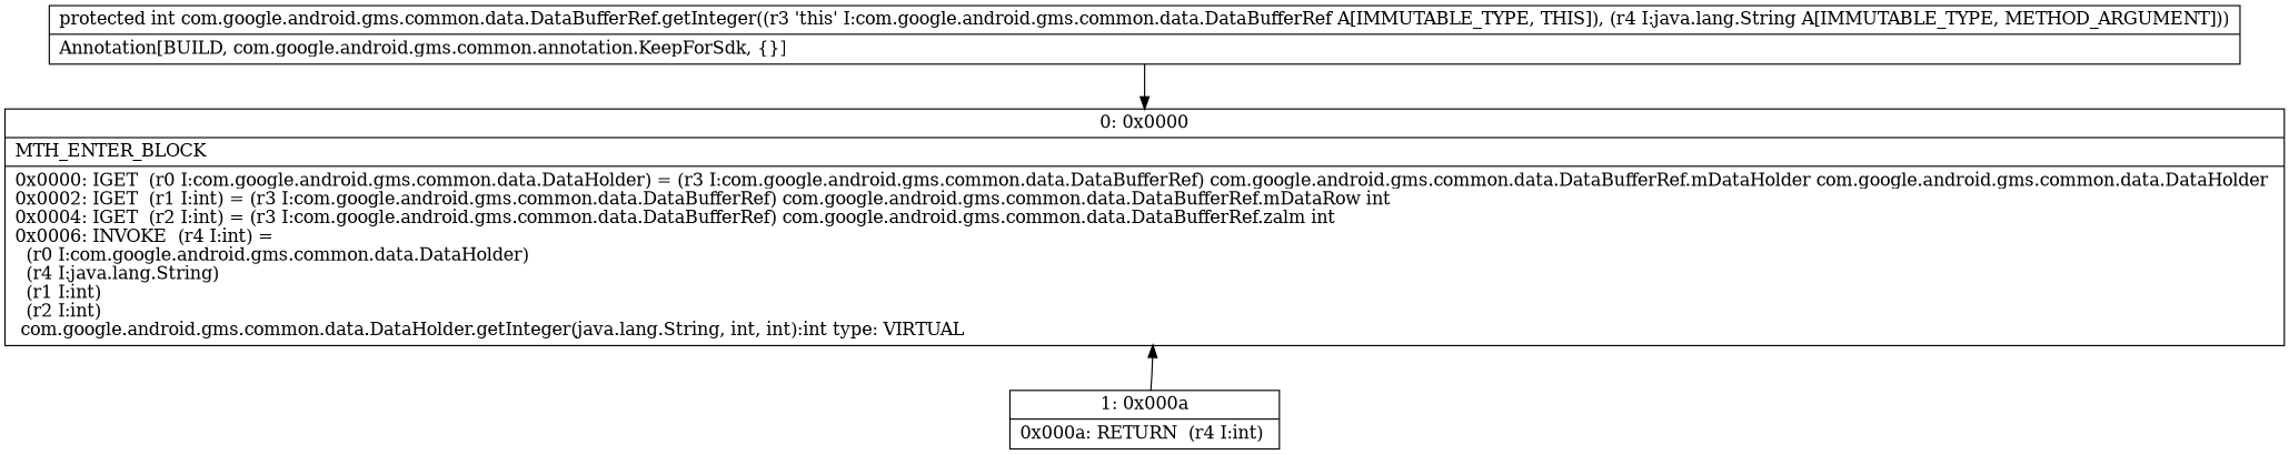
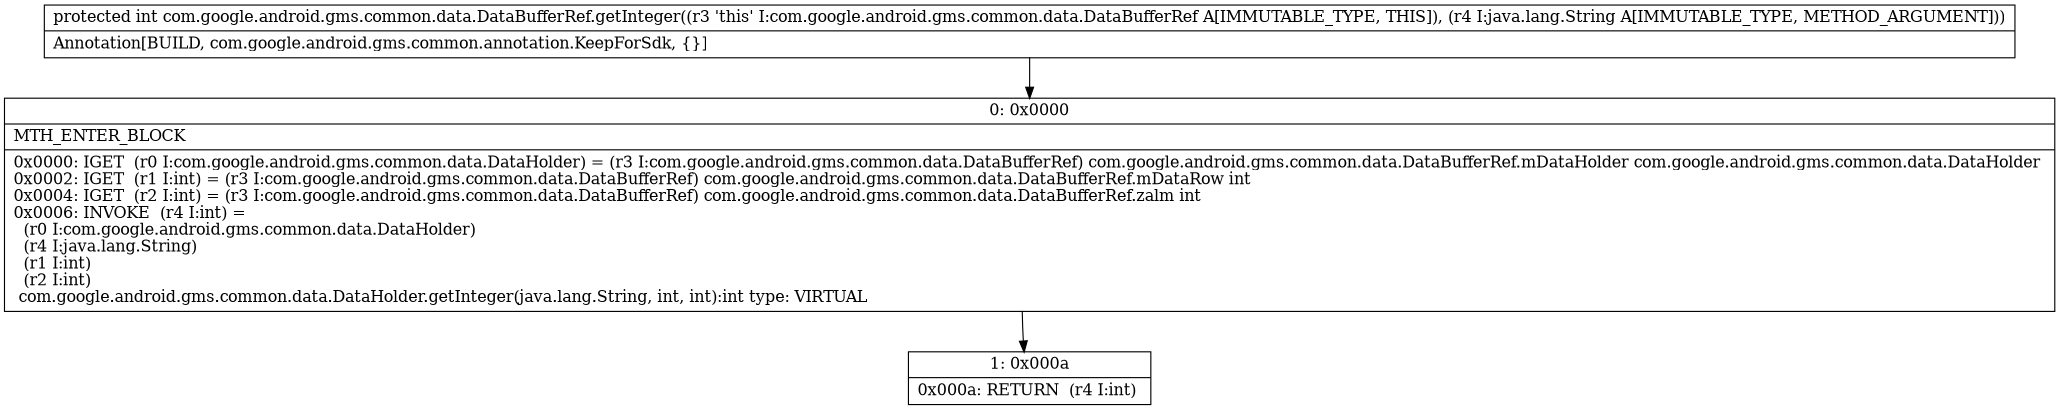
  digraph {
    node [shape=record]
    n1 [label="{0\:\ 0x0000|MTH_ENTER_BLOCK\l|0x0000: IGET  (r0 I:com.google.android.gms.common.data.DataHolder) = (r3 I:com.google.android.gms.common.data.DataBufferRef) com.google.android.gms.common.data.DataBufferRef.mDataHolder com.google.android.gms.common.data.DataHolder \l0x0002: IGET  (r1 I:int) = (r3 I:com.google.android.gms.common.data.DataBufferRef) com.google.android.gms.common.data.DataBufferRef.mDataRow int \l0x0004: IGET  (r2 I:int) = (r3 I:com.google.android.gms.common.data.DataBufferRef) com.google.android.gms.common.data.DataBufferRef.zalm int \l0x0006: INVOKE  (r4 I:int) = \l  (r0 I:com.google.android.gms.common.data.DataHolder)\l  (r4 I:java.lang.String)\l  (r1 I:int)\l  (r2 I:int)\l com.google.android.gms.common.data.DataHolder.getInteger(java.lang.String, int, int):int type: VIRTUAL \l}"]
    n2 [label="{1\:\ 0x000a|0x000a: RETURN  (r4 I:int) \l}"]
    n3 [label="{protected int com.google.android.gms.common.data.DataBufferRef.getInteger((r3 'this' I:com.google.android.gms.common.data.DataBufferRef A[IMMUTABLE_TYPE, THIS]), (r4 I:java.lang.String A[IMMUTABLE_TYPE, METHOD_ARGUMENT]))  | Annotation[BUILD, com.google.android.gms.common.annotation.KeepForSdk, \{\}]\l}"]
-   n2 -> n1
+   n1 -> n2
    n3 -> n1
  }
